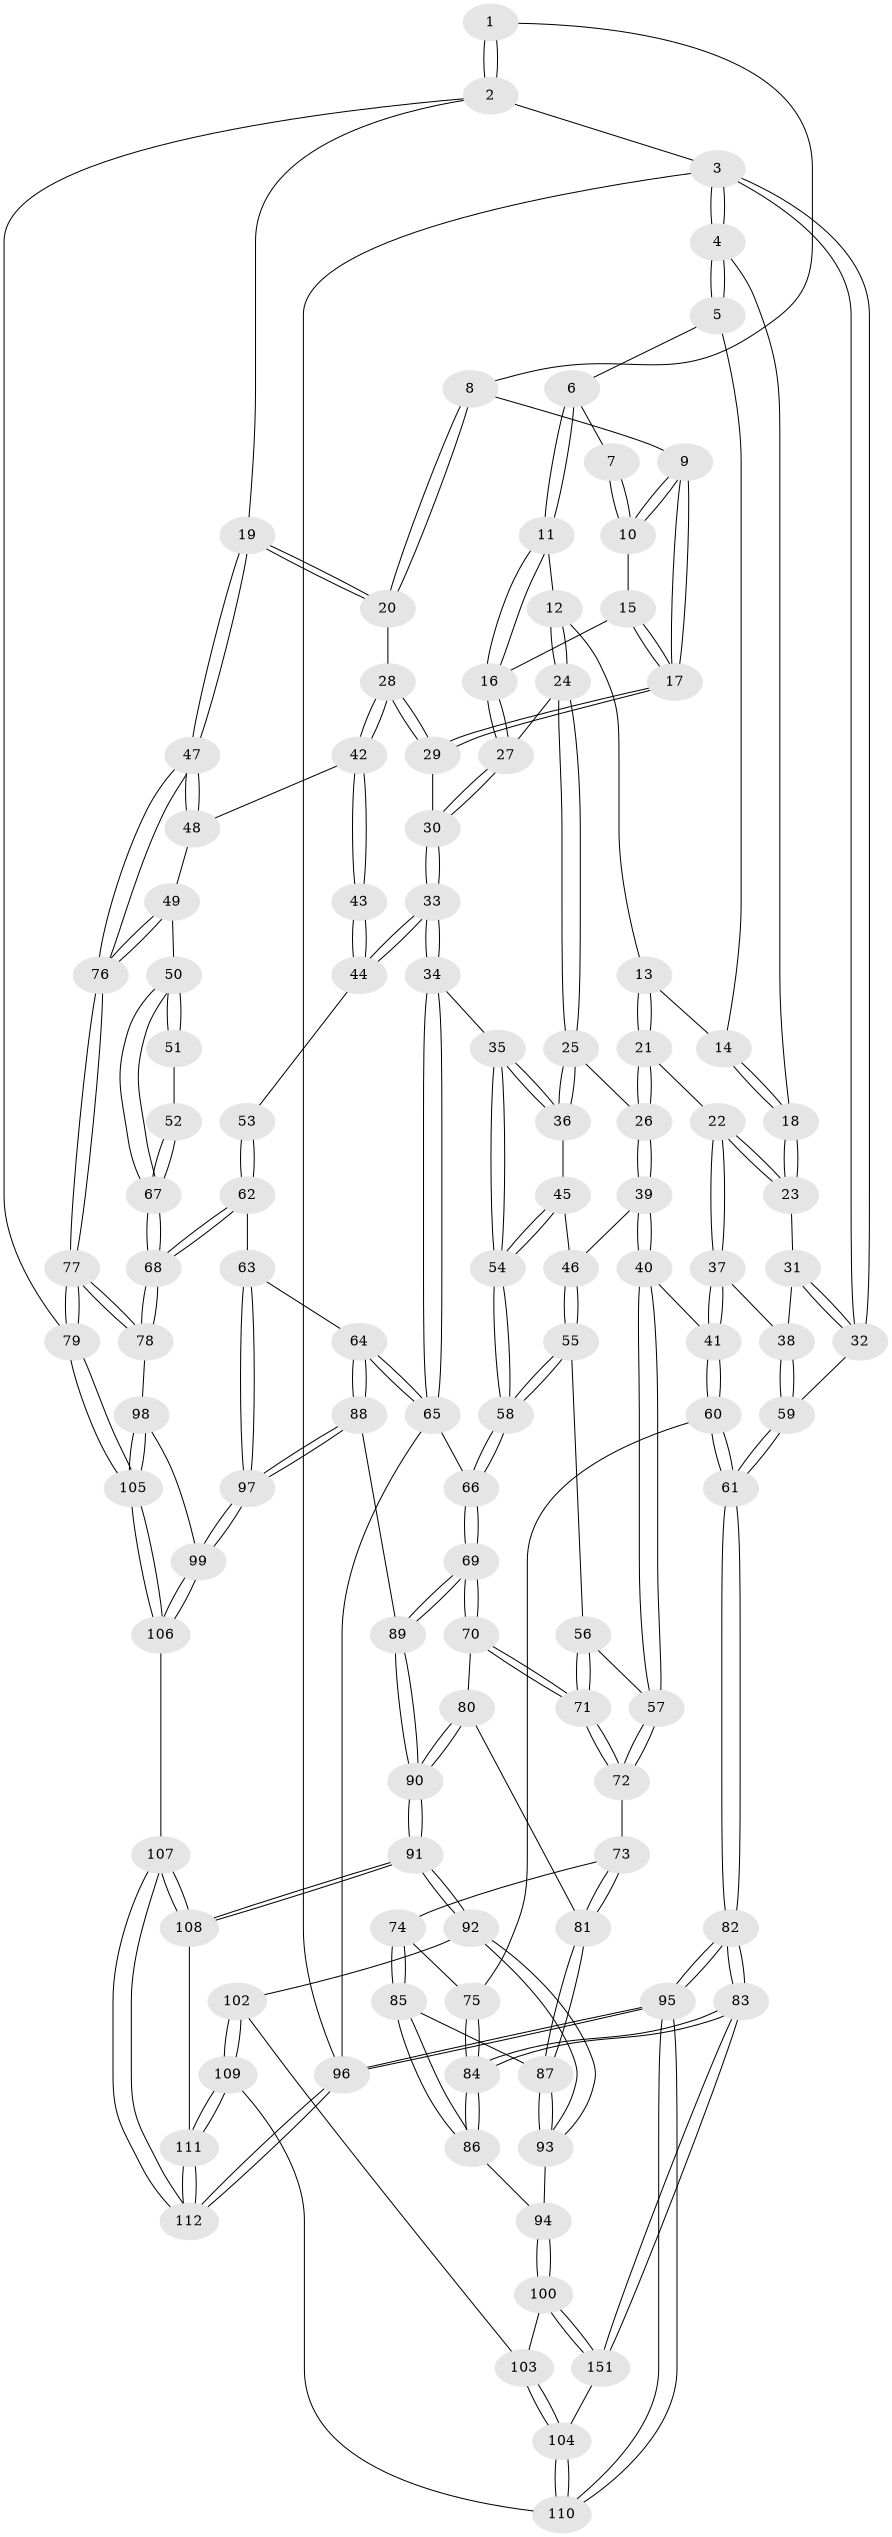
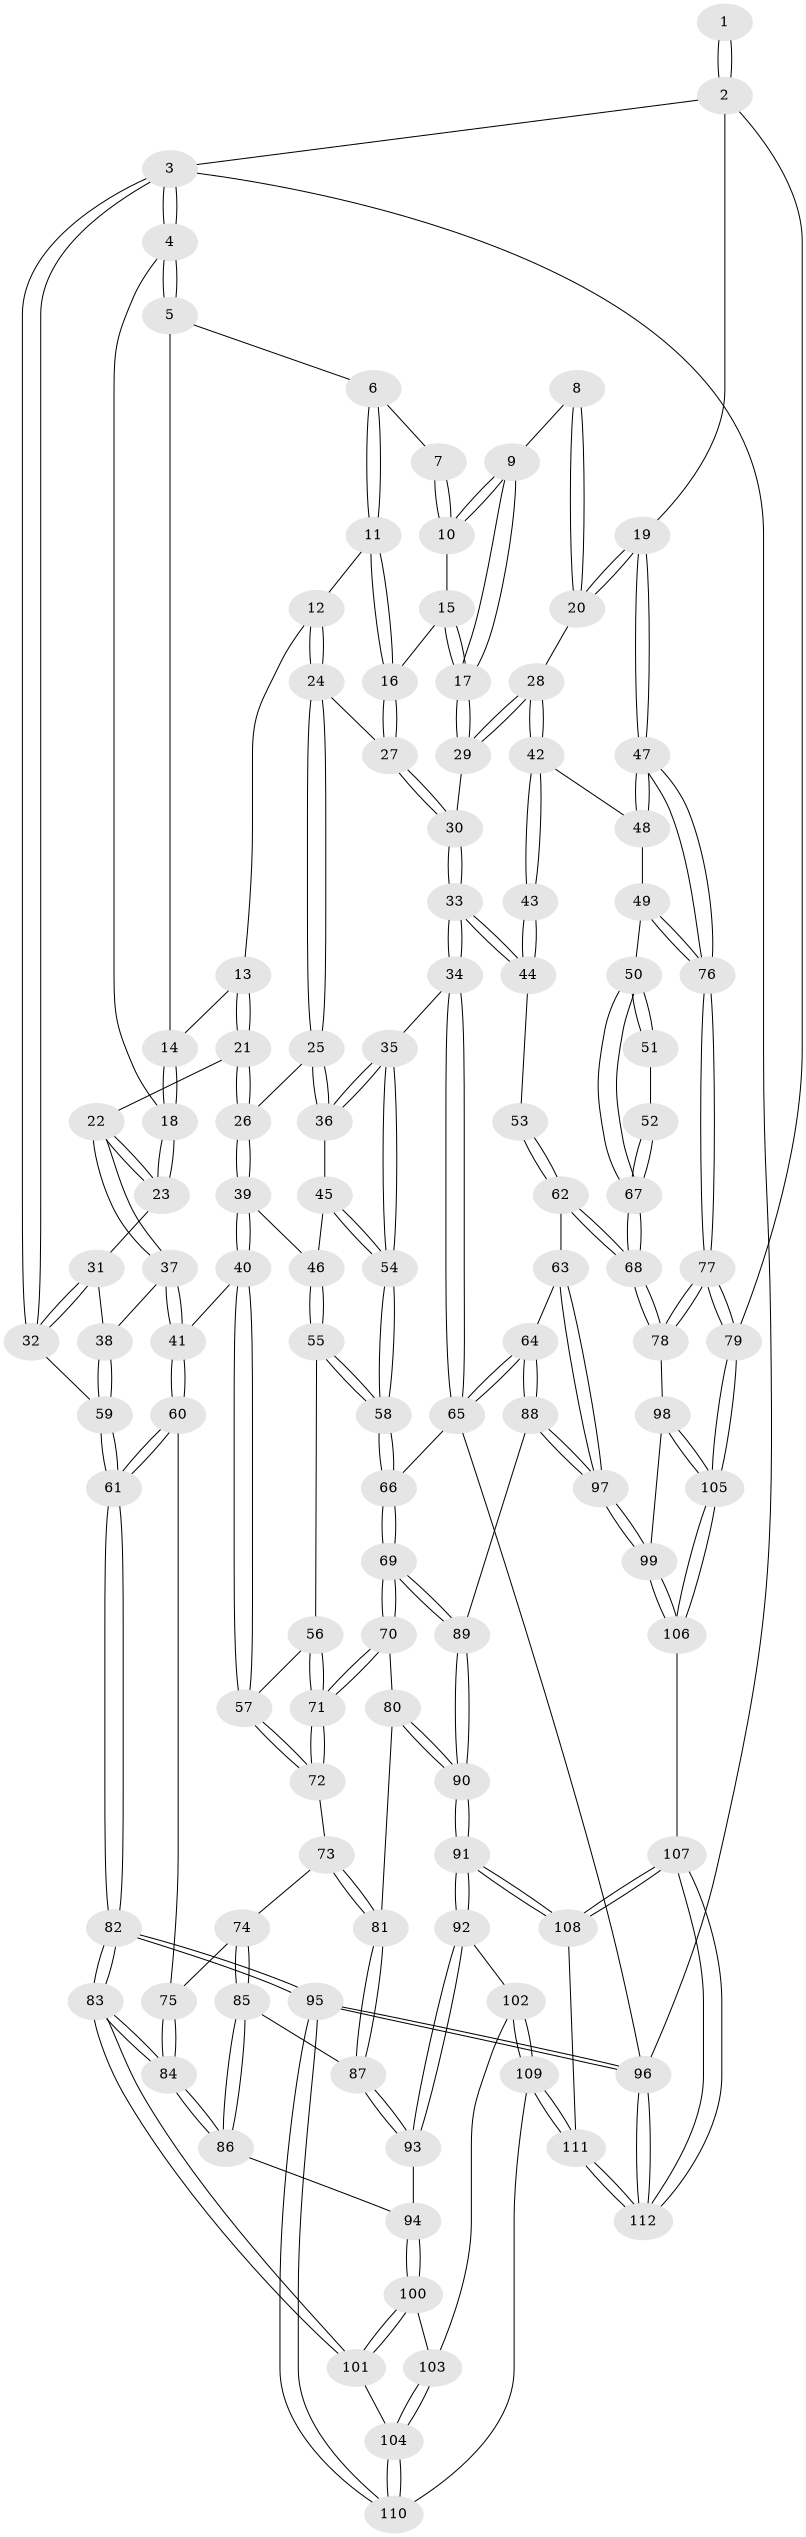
  graph {
    node [color=gray90 style=filled]
    1
    2
    8
    3
    19
    79
    9
    20
    4
    32
    96
    47
    105
    5
    18
    59
    112
    6
    14
    23
    7
    11
    10
    12
    16
    15
    17
    28
    29
    13
    24
    27
    21
    25
    22
    26
    30
    31
    48
    76
    42
    37
    39
    38
    41
    36
    45
    40
    46
    33
    43
    34
    44
    61
    35
    65
    53
    54
    66
    58
    60
    57
    55
    72
    75
    49
    51
    52
    62
    56
    77
    50
    67
    68
    63
    71
    73
    69
    82
    84
    83
    95
    64
    97
    78
    88
    99
    89
    70
    98
    80
    90
    81
    74
    85
    87
    86
    106
    91
    93
-   101 [label=151]
+   101
    110
    104
    94
    100
    92
    108
    102
    111
    103
    109
    107
    1 -- 2
    1 -- 2
-   1 -- 8
    2 -- 3
    2 -- 19
    2 -- 79
    8 -- 9
    8 -- 20
    8 -- 20
    3 -- 4
    3 -- 4
    3 -- 32
    3 -- 32
    3 -- 96
    19 -- 20
    19 -- 20
    19 -- 47
    19 -- 47
    79 -- 105
    79 -- 105
    9 -- 10
    9 -- 10
    9 -- 17
    9 -- 17
    20 -- 28
    4 -- 5
    4 -- 5
    4 -- 18
    32 -- 59
    96 -- 112
    96 -- 112
    47 -- 48
    47 -- 48
    47 -- 76
    47 -- 76
    105 -- 106
    105 -- 106
    5 -- 6
    5 -- 14
    18 -- 23
    18 -- 23
    59 -- 61
    59 -- 61
    6 -- 7
    6 -- 11
    6 -- 11
    14 -- 18
    14 -- 18
    23 -- 31
    7 -- 10
    7 -- 10
    11 -- 12
    11 -- 16
    11 -- 16
    10 -- 15
    12 -- 13
    12 -- 24
    12 -- 24
    16 -- 27
    16 -- 27
    15 -- 16
    15 -- 17
    15 -- 17
    17 -- 29
    17 -- 29
    28 -- 29
    28 -- 29
    28 -- 42
    28 -- 42
    29 -- 30
    13 -- 14
    13 -- 21
    13 -- 21
    24 -- 27
    24 -- 25
    24 -- 25
    27 -- 30
    27 -- 30
    21 -- 22
    21 -- 26
    21 -- 26
    25 -- 26
    25 -- 36
    25 -- 36
    22 -- 23
    22 -- 23
    22 -- 37
    22 -- 37
    26 -- 39
    26 -- 39
    30 -- 33
    30 -- 33
    31 -- 32
    31 -- 32
    31 -- 38
    48 -- 49
    76 -- 77
    76 -- 77
    42 -- 48
    42 -- 43
    42 -- 43
    37 -- 38
    37 -- 41
    37 -- 41
    39 -- 40
    39 -- 40
    39 -- 46
    38 -- 59
    38 -- 59
    41 -- 60
    41 -- 60
    36 -- 45
    45 -- 46
    45 -- 54
    45 -- 54
    40 -- 41
    40 -- 57
    40 -- 57
    46 -- 55
    46 -- 55
    33 -- 34
    33 -- 34
    33 -- 44
    33 -- 44
    43 -- 44
    43 -- 44
    34 -- 35
    34 -- 65
    34 -- 65
    44 -- 53
    61 -- 82
    61 -- 82
    35 -- 36
    35 -- 36
    35 -- 54
    35 -- 54
    65 -- 96
    65 -- 66
    53 -- 62
    53 -- 62
    54 -- 58
    54 -- 58
    66 -- 69
    66 -- 69
    58 -- 66
    58 -- 66
    60 -- 61
    60 -- 61
    60 -- 75
    57 -- 72
    57 -- 72
    55 -- 58
    55 -- 58
    55 -- 56
    72 -- 73
    75 -- 84
    75 -- 84
    49 -- 76
    49 -- 76
    49 -- 50
    51 -- 52
    52 -- 67
    52 -- 67
    62 -- 68
    62 -- 68
    62 -- 63
    56 -- 57
    56 -- 71
    56 -- 71
    77 -- 79
    77 -- 79
    77 -- 78
    77 -- 78
    50 -- 51
    50 -- 51
    50 -- 67
    50 -- 67
    67 -- 68
    67 -- 68
    68 -- 78
    68 -- 78
    63 -- 64
    63 -- 97
    63 -- 97
    71 -- 72
    71 -- 72
    73 -- 81
    73 -- 81
    73 -- 74
    69 -- 89
    69 -- 89
    69 -- 70
    69 -- 70
    82 -- 83
    82 -- 83
    82 -- 95
    82 -- 95
    84 -- 86
    84 -- 86
    83 -- 84
    83 -- 84
    83 -- 101
    83 -- 101
    95 -- 96
    95 -- 96
    95 -- 110
    95 -- 110
    64 -- 65
    64 -- 65
    64 -- 88
    64 -- 88
    97 -- 99
    97 -- 99
    78 -- 98
    88 -- 97
    88 -- 97
    88 -- 89
    99 -- 106
    99 -- 106
    89 -- 90
    89 -- 90
    70 -- 71
    70 -- 71
    70 -- 80
    98 -- 105
    98 -- 105
    98 -- 99
    80 -- 90
    80 -- 90
    80 -- 81
    90 -- 91
    90 -- 91
    81 -- 87
    81 -- 87
    74 -- 75
    74 -- 85
    74 -- 85
    85 -- 87
    85 -- 86
    85 -- 86
    87 -- 93
    87 -- 93
    86 -- 94
    106 -- 107
    91 -- 92
    91 -- 92
    91 -- 108
    91 -- 108
    93 -- 94
    101 -- 104
    104 -- 110
    104 -- 110
    94 -- 100
    94 -- 100
    100 -- 101
    100 -- 101
    100 -- 103
    92 -- 93
    92 -- 93
    92 -- 102
    108 -- 111
    102 -- 103
    102 -- 109
    102 -- 109
    111 -- 112
    111 -- 112
    103 -- 104
    103 -- 104
    109 -- 110
    109 -- 111
    109 -- 111
    107 -- 112
    107 -- 112
    107 -- 108
    107 -- 108
  }
